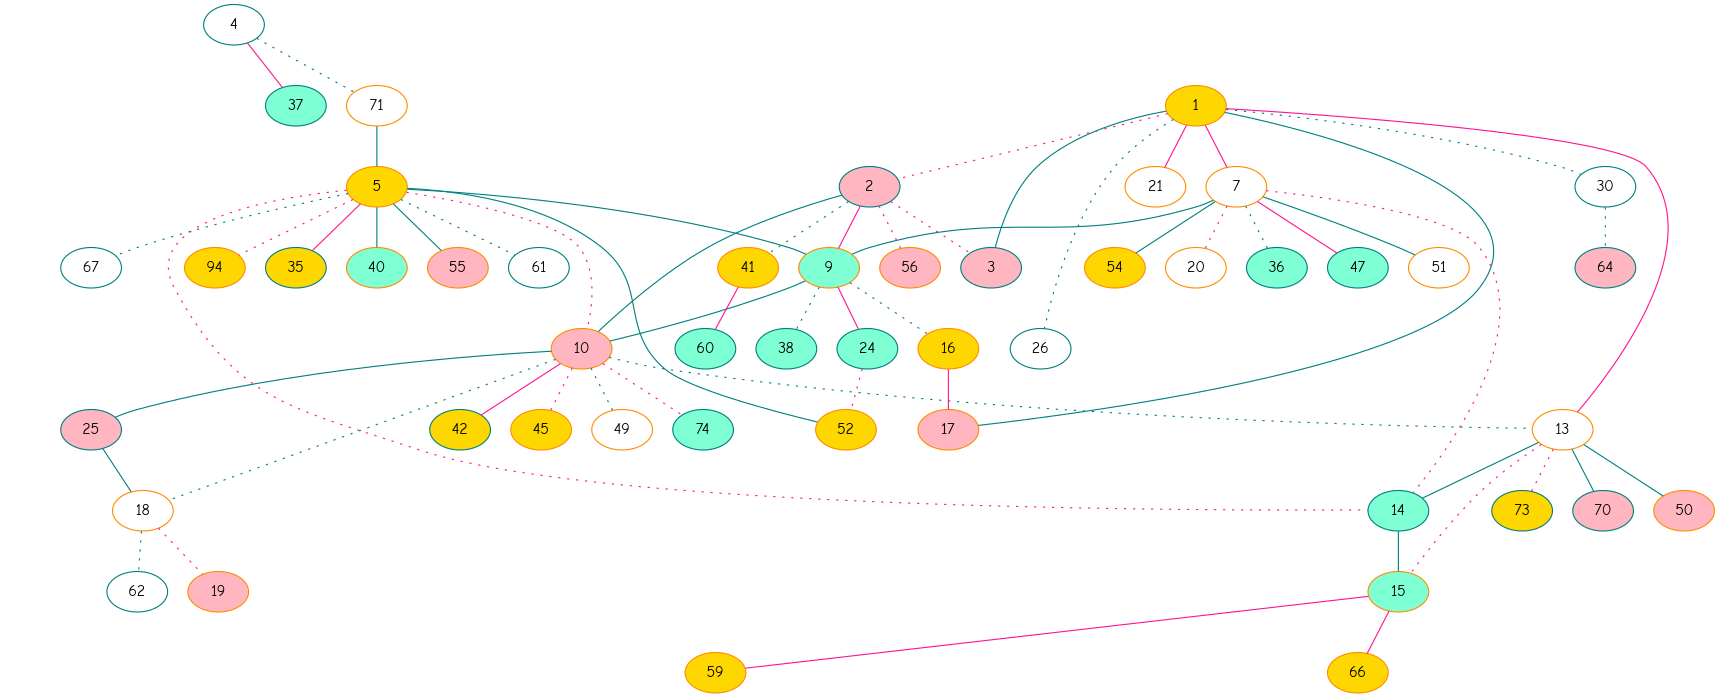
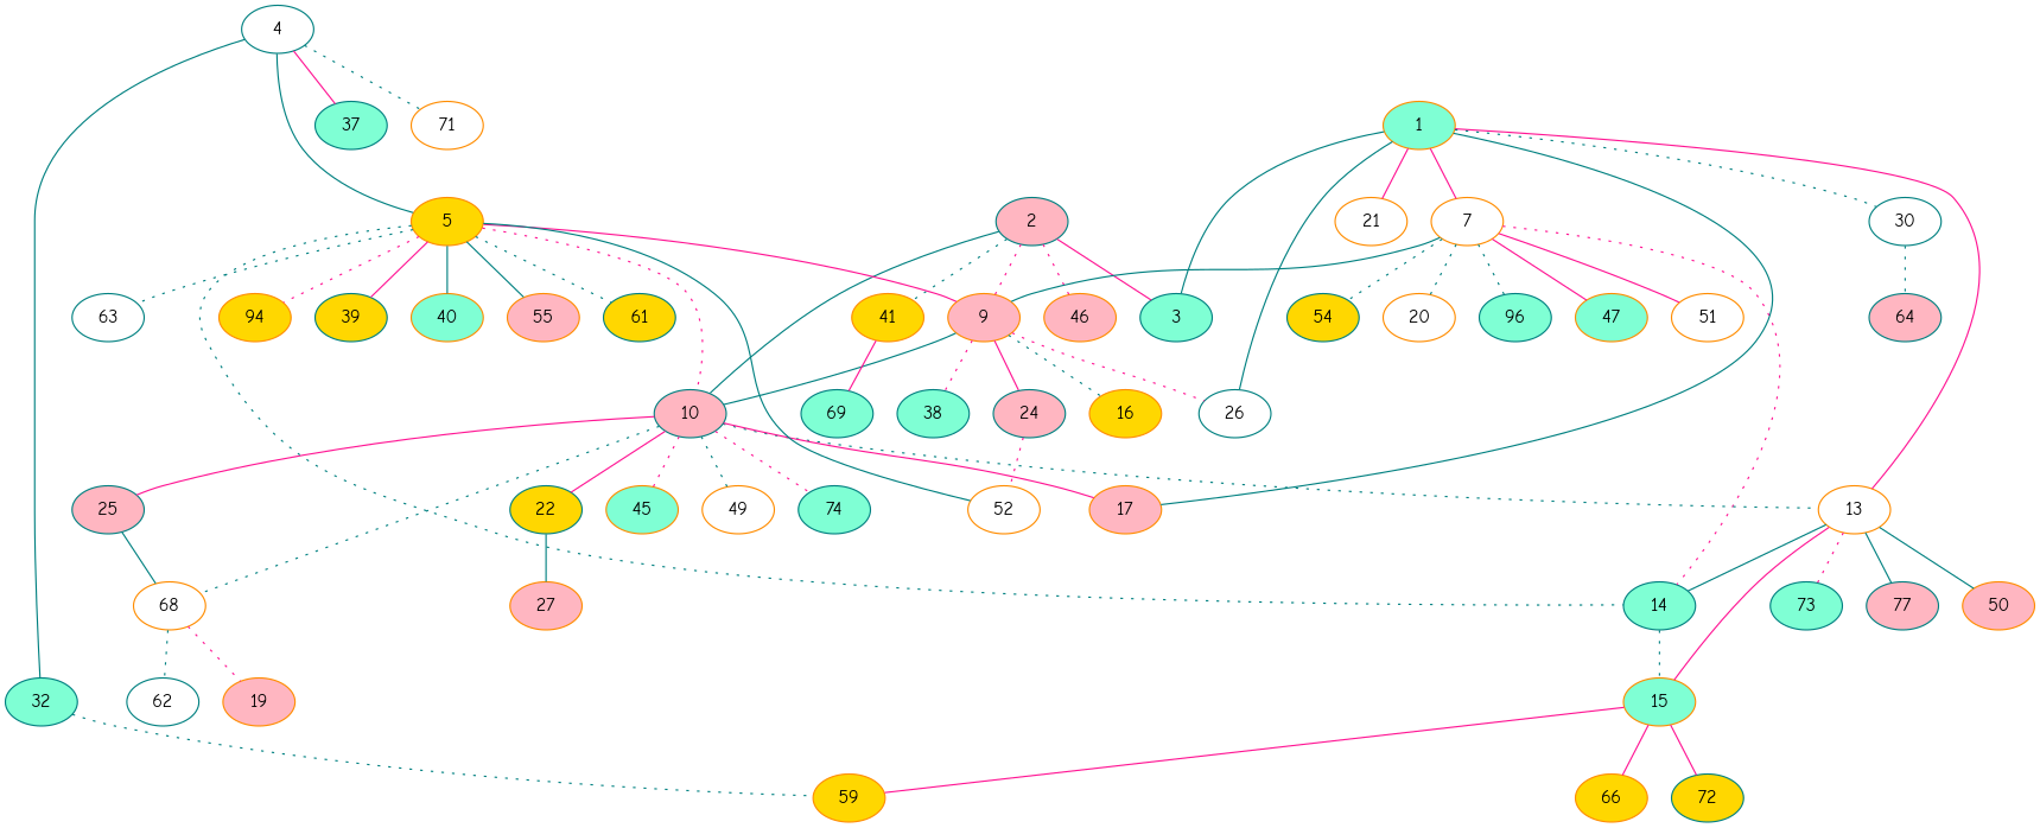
  graph {
    fontname="Comic Neue"
    node [color=darkorange fillcolor=gold fontname="Comic Neue" style=filled]
    edge [color=teal fontname="Comic Neue" style=solid]
-   1 [super="+42"]
+   1 [fillcolor=aquamarine super="+42"]
    2 [color=teal fillcolor=lightpink super="+12"]
-   3 [color=teal fillcolor=lightpink super="+51"]
+   3 [color=teal fillcolor=aquamarine super="+51"]
    7 [fillcolor=white super="+8"]
    13 [fillcolor=white super="+44"]
    17 [fillcolor=lightpink]
    26 [color=teal fillcolor=white]
    n8 [fillcolor=white label=21]
    30 [color=teal fillcolor=white super="+63"]
-   9 [fillcolor=aquamarine super="+11"]
-   10 [fillcolor=lightpink super="+37"]
+   9 [fillcolor=lightpink super="+11"]
+   10 [color=teal fillcolor=lightpink super="+37"]
    41 [super="+58"]
-   56 [fillcolor=lightpink]
+   56 [fillcolor=lightpink label=46]
    5 [super="+6"]
    14 [color=teal fillcolor=aquamarine super="+43"]
    n16 [label=94 super="+35"]
-   39 [color=teal label=35]
+   39 [color=teal]
    40 [fillcolor=aquamarine]
-   52
+   52 [fillcolor=white]
    55 [fillcolor=lightpink]
-   61 [color=teal fillcolor=white]
-   67 [color=teal fillcolor=white]
+   61 [color=teal]
+   67 [color=teal fillcolor=white label=63]
    20 [fillcolor=white super="+69"]
-   36 [color=teal fillcolor=aquamarine]
-   47 [color=teal fillcolor=aquamarine]
+   36 [color=teal fillcolor=aquamarine label=96]
+   47 [fillcolor=aquamarine]
    n26 [fillcolor=white label=51]
-   54
-   70 [color=teal fillcolor=lightpink]
+   54 [color=teal]
+   70 [color=teal fillcolor=lightpink label=77]
    15 [fillcolor=aquamarine super="+21"]
    50 [fillcolor=lightpink]
-   73 [color=teal]
+   73 [color=teal fillcolor=aquamarine]
    64 [color=teal fillcolor=lightpink]
    16
-   24 [color=teal fillcolor=aquamarine]
+   24 [color=teal fillcolor=lightpink]
    38 [color=teal fillcolor=aquamarine]
-   18 [fillcolor=white super="+31"]
-   22 [color=teal label=42]
+   18 [fillcolor=white super="+31" label=68]
+   22 [color=teal]
    25 [color=teal fillcolor=lightpink super="+57"]
-   45
+   45 [fillcolor=aquamarine]
    49 [fillcolor=white]
    74 [color=teal fillcolor=aquamarine]
-   60 [color=teal fillcolor=aquamarine]
+   60 [color=teal fillcolor=aquamarine label=69]
    4 [color=teal fillcolor=white super="+23"]
+   32 [color=teal fillcolor=aquamarine]
    n45 [color=teal fillcolor=aquamarine label=37]
    71 [fillcolor=white]
    59 [super="+68"]
    19 [fillcolor=lightpink]
    62 [color=teal fillcolor=white]
+   27 [fillcolor=lightpink]
    66
-   1 -- 2 [color=deeppink style=dotted]
+   72 [color=teal]
    1 -- 3
    1 -- 7 [color=deeppink]
    1 -- 13 [color=deeppink]
    1 -- 17
-   1 -- 26 [style=dotted]
+   1 -- 26
    1 -- n8 [color=deeppink]
    1 -- 30 [style=dotted]
-   2 -- 3 [color=deeppink style=dotted]
-   2 -- 9 [color=deeppink]
+   2 -- 3 [color=deeppink]
+   2 -- 9 [color=deeppink style=dotted]
    2 -- 10
    2 -- 41 [style=dotted]
    2 -- 56 [color=deeppink style=dotted]
    7 -- 9 [weight=2]
    7 -- 14 [color=deeppink style=dotted]
-   7 -- 20 [color=deeppink style=dotted]
+   7 -- 20 [style=dotted]
    7 -- 36 [style=dotted]
    7 -- 47 [color=deeppink]
-   7 -- n26
-   7 -- 54
+   7 -- n26 [color=deeppink]
+   7 -- 54 [style=dotted]
    13 -- 14
    13 -- 70
-   13 -- 15 [color=deeppink style=dotted]
+   13 -- 15 [color=deeppink]
    13 -- 50
    13 -- 73 [color=deeppink style=dotted]
    30 -- 64 [style=dotted]
+   9 -- 26 [color=deeppink style=dotted]
    9 -- 10
    9 -- 16 [style=dotted]
    9 -- 24 [color=deeppink]
-   9 -- 38 [style=dotted]
+   9 -- 38 [color=deeppink style=dotted]
    10 -- 13 [style=dotted]
-   16 -- 17 [color=deeppink]
+   10 -- 17 [color=deeppink]
    10 -- 18 [style=dotted]
    10 -- 22 [color=deeppink]
-   10 -- 25
+   10 -- 25 [color=deeppink]
    10 -- 45 [color=deeppink style=dotted]
    10 -- 49 [style=dotted]
    10 -- 74 [color=deeppink style=dotted]
    41 -- 60 [color=deeppink]
-   5 -- 9
+   5 -- 9 [color=deeppink]
    5 -- 10 [color=deeppink style=dotted]
-   5 -- 14 [color=deeppink style=dotted]
+   5 -- 14 [style=dotted]
    5 -- n16 [color=deeppink style=dotted]
    5 -- 39 [color=deeppink]
    5 -- 40
    5 -- 52
    5 -- 55
    5 -- 61 [style=dotted]
    5 -- 67 [style=dotted]
-   14 -- 15
+   14 -- 15 [style=dotted]
    15 -- 59 [color=deeppink]
    15 -- 66 [color=deeppink]
+   15 -- 72 [color=deeppink]
    24 -- 52 [color=deeppink style=dotted]
    18 -- 19 [color=deeppink style=dotted]
    18 -- 62 [style=dotted]
+   22 -- 27
    25 -- 18
-   71 -- 5 [weight=2]
+   4 -- 5 [weight=2]
+   4 -- 32
    4 -- n45 [color=deeppink]
    4 -- 71 [style=dotted]
+   32 -- 59 [style=dotted]
  }
